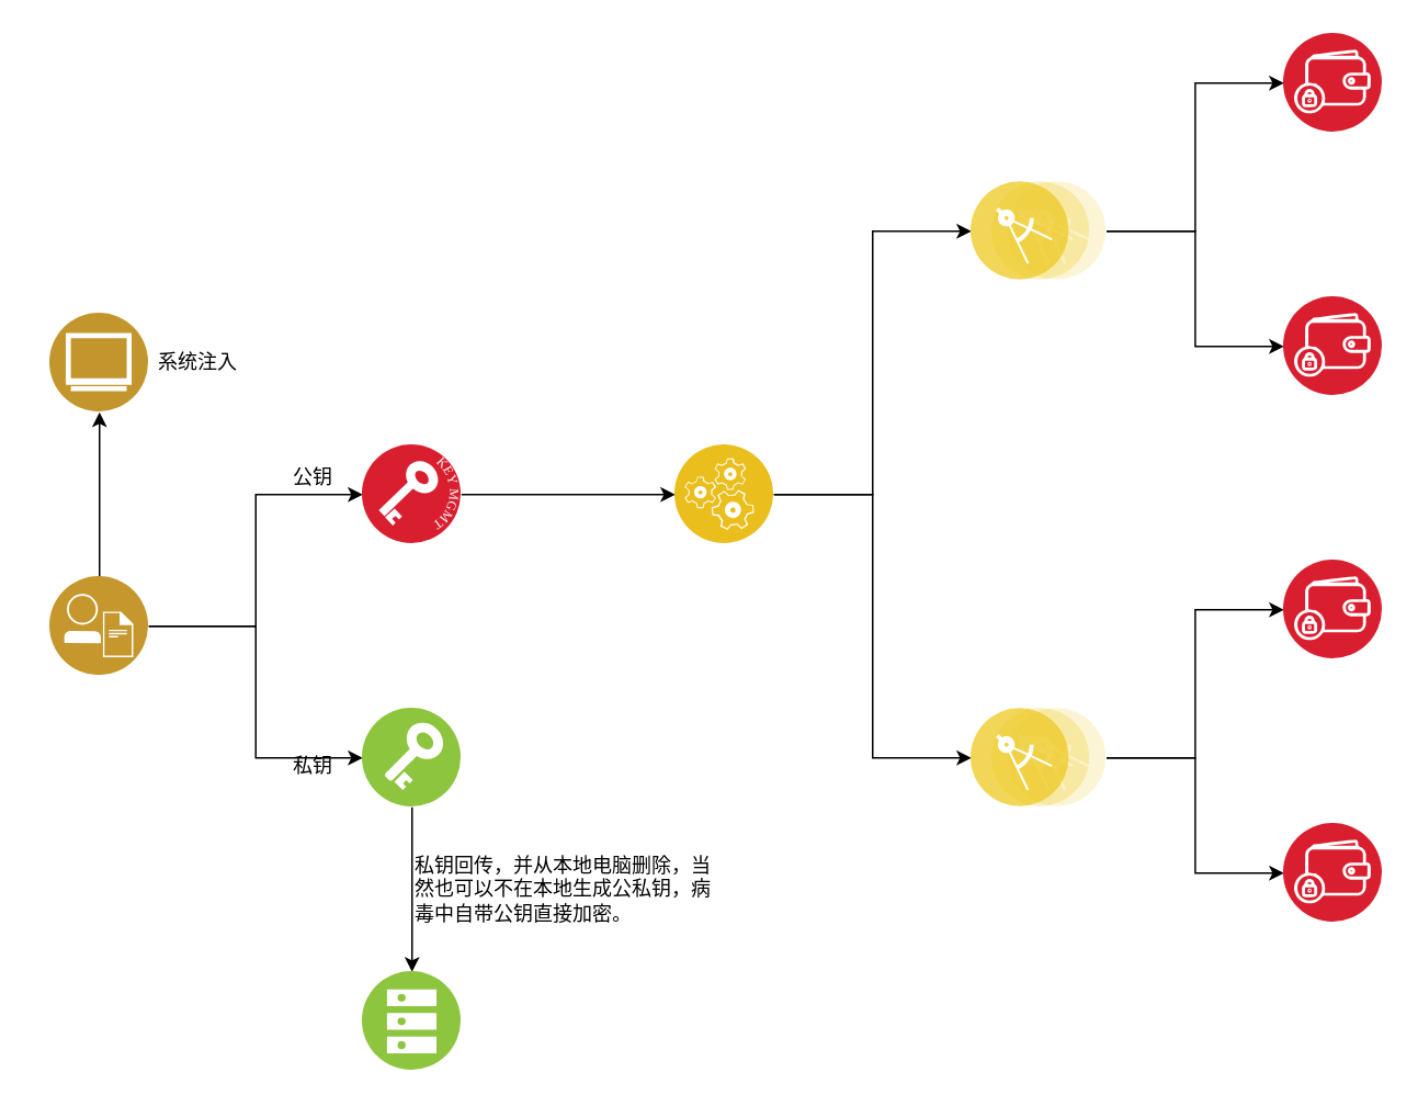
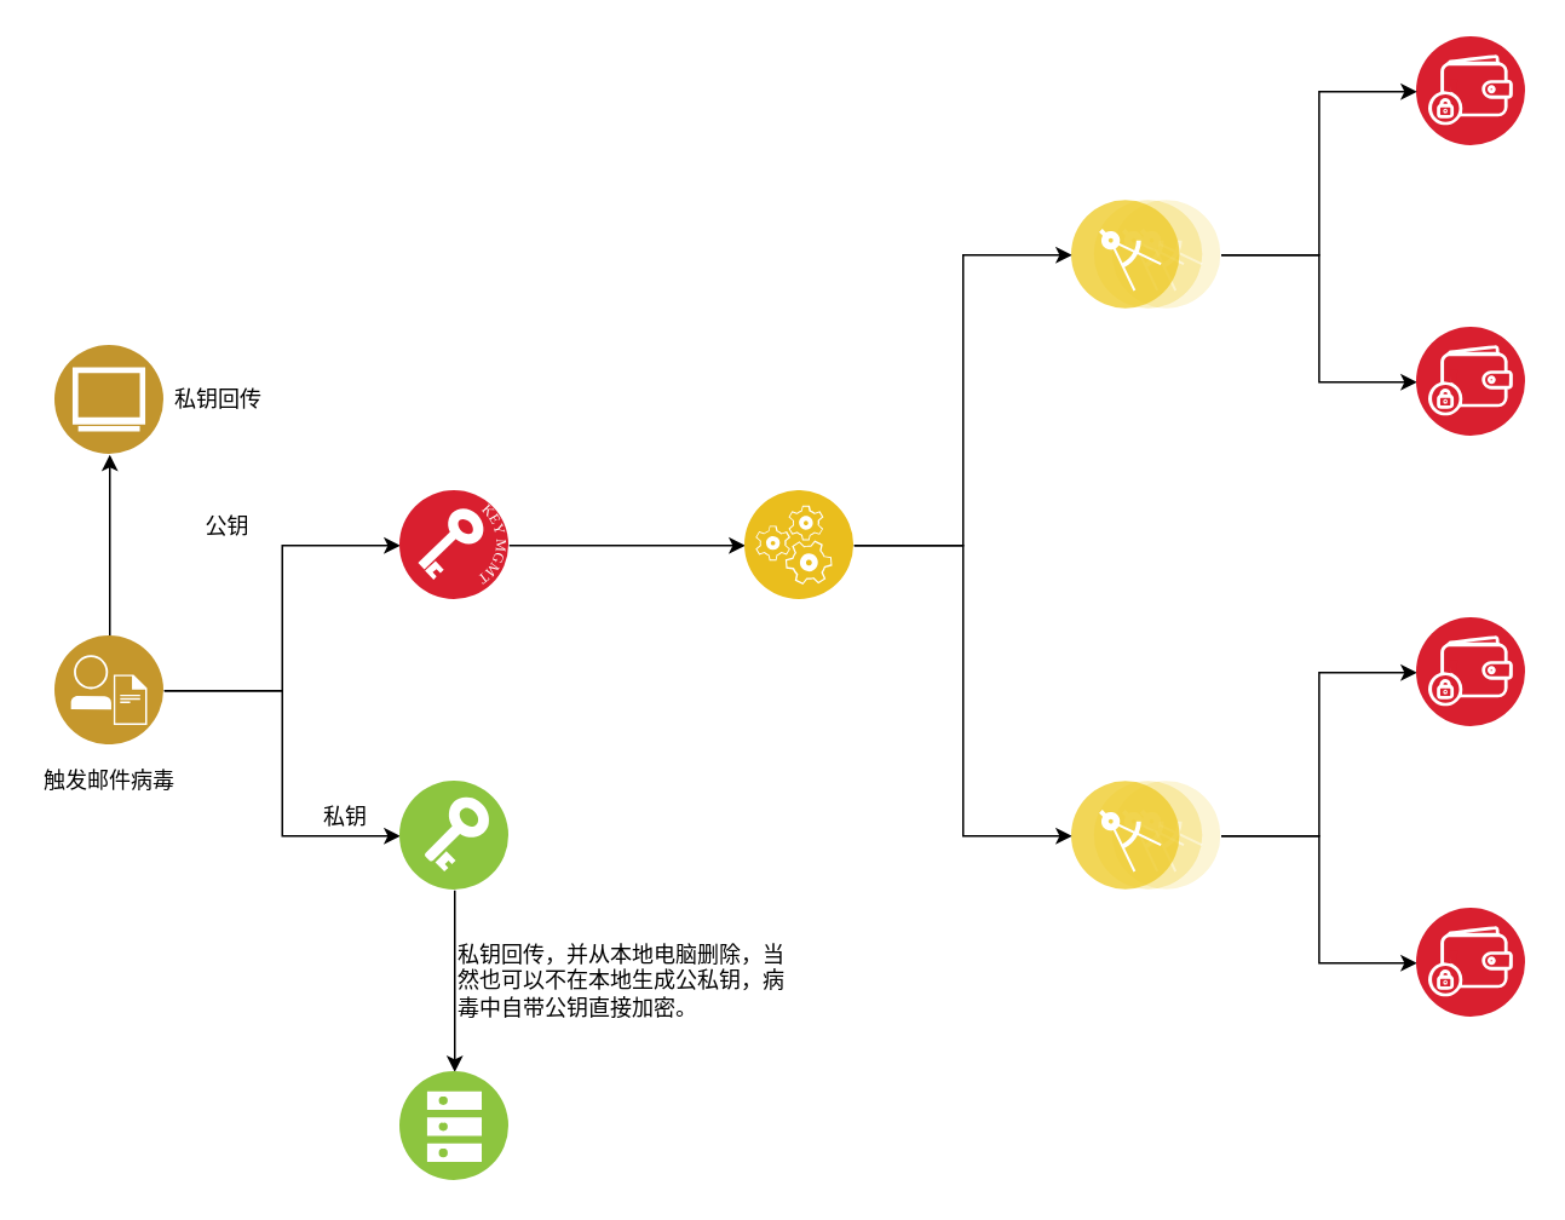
  <mxCell id="0" />
  <mxCell id="1" parent="0" />
  <mxCell id="2" style="edgeStyle=orthogonalEdgeStyle;rounded=0;orthogonalLoop=1;jettySize=auto;html=1;entryX=0;entryY=0.5;entryDx=0;entryDy=0;" edge="1" parent="1" source="21" target="4"><mxGeometry relative="1" as="geometry"><mxPoint x="90" y="300" as="sourcePoint" /></mxGeometry></mxCell>
  <mxCell id="3" style="edgeStyle=orthogonalEdgeStyle;rounded=0;orthogonalLoop=1;jettySize=auto;html=1;" edge="1" parent="1" source="4" target="8"><mxGeometry relative="1" as="geometry" /></mxCell>
  <mxCell id="4" value="" style="aspect=fixed;perimeter=ellipsePerimeter;html=1;align=center;shadow=0;dashed=0;fontColor=#4277BB;labelBackgroundColor=#ffffff;fontSize=12;spacingTop=3;image;image=img/lib/ibm/blockchain/key_management.svg;" vertex="1" parent="1"><mxGeometry x="220" y="270" width="60" height="60" as="geometry" /></mxCell>
  <mxCell id="5" value="" style="aspect=fixed;perimeter=ellipsePerimeter;html=1;align=center;shadow=0;dashed=0;fontColor=#4277BB;labelBackgroundColor=#ffffff;fontSize=12;spacingTop=3;image;image=img/lib/ibm/blockchain/wallet.svg;" vertex="1" parent="1"><mxGeometry x="780" y="20" width="60" height="60" as="geometry" /></mxCell>
  <mxCell id="6" style="edgeStyle=orthogonalEdgeStyle;rounded=0;orthogonalLoop=1;jettySize=auto;html=1;entryX=0;entryY=0.5;entryDx=0;entryDy=0;" edge="1" parent="1" source="8" target="11"><mxGeometry relative="1" as="geometry" /></mxCell>
  <mxCell id="7" style="edgeStyle=orthogonalEdgeStyle;rounded=0;orthogonalLoop=1;jettySize=auto;html=1;entryX=0;entryY=0.5;entryDx=0;entryDy=0;" edge="1" parent="1" source="8" target="14"><mxGeometry relative="1" as="geometry" /></mxCell>
  <mxCell id="8" value="" style="aspect=fixed;perimeter=ellipsePerimeter;html=1;align=center;shadow=0;dashed=0;fontColor=#4277BB;labelBackgroundColor=#ffffff;fontSize=12;spacingTop=3;image;image=img/lib/ibm/applications/runtime_services.svg;" vertex="1" parent="1"><mxGeometry x="410" y="270" width="60" height="60" as="geometry" /></mxCell>
  <mxCell id="9" style="edgeStyle=orthogonalEdgeStyle;rounded=0;orthogonalLoop=1;jettySize=auto;html=1;entryX=0;entryY=0.5;entryDx=0;entryDy=0;" edge="1" parent="1" source="11" target="5"><mxGeometry relative="1" as="geometry" /></mxCell>
  <mxCell id="10" style="edgeStyle=orthogonalEdgeStyle;rounded=0;orthogonalLoop=1;jettySize=auto;html=1;entryX=0;entryY=0.5;entryDx=0;entryDy=0;" edge="1" parent="1" source="11" target="15"><mxGeometry relative="1" as="geometry" /></mxCell>
  <mxCell id="11" value="" style="aspect=fixed;perimeter=ellipsePerimeter;html=1;align=center;shadow=0;dashed=0;fontColor=#4277BB;labelBackgroundColor=#ffffff;fontSize=12;spacingTop=3;image;image=img/lib/ibm/applications/microservice.svg;" vertex="1" parent="1"><mxGeometry x="590" y="110" width="82.2" height="60" as="geometry" /></mxCell>
  <mxCell id="12" style="edgeStyle=orthogonalEdgeStyle;rounded=0;orthogonalLoop=1;jettySize=auto;html=1;entryX=0;entryY=0.5;entryDx=0;entryDy=0;" edge="1" parent="1" source="14" target="16"><mxGeometry relative="1" as="geometry" /></mxCell>
  <mxCell id="13" style="edgeStyle=orthogonalEdgeStyle;rounded=0;orthogonalLoop=1;jettySize=auto;html=1;entryX=0;entryY=0.5;entryDx=0;entryDy=0;" edge="1" parent="1" source="14" target="17"><mxGeometry relative="1" as="geometry" /></mxCell>
  <mxCell id="14" value="" style="aspect=fixed;perimeter=ellipsePerimeter;html=1;align=center;shadow=0;dashed=0;fontColor=#4277BB;labelBackgroundColor=#ffffff;fontSize=12;spacingTop=3;image;image=img/lib/ibm/applications/microservice.svg;" vertex="1" parent="1"><mxGeometry x="590" y="430" width="82.2" height="60" as="geometry" /></mxCell>
  <mxCell id="15" value="" style="aspect=fixed;perimeter=ellipsePerimeter;html=1;align=center;shadow=0;dashed=0;fontColor=#4277BB;labelBackgroundColor=#ffffff;fontSize=12;spacingTop=3;image;image=img/lib/ibm/blockchain/wallet.svg;" vertex="1" parent="1"><mxGeometry x="780" y="180" width="60" height="60" as="geometry" /></mxCell>
  <mxCell id="16" value="" style="aspect=fixed;perimeter=ellipsePerimeter;html=1;align=center;shadow=0;dashed=0;fontColor=#4277BB;labelBackgroundColor=#ffffff;fontSize=12;spacingTop=3;image;image=img/lib/ibm/blockchain/wallet.svg;" vertex="1" parent="1"><mxGeometry x="780" y="340" width="60" height="60" as="geometry" /></mxCell>
  <mxCell id="17" value="" style="aspect=fixed;perimeter=ellipsePerimeter;html=1;align=center;shadow=0;dashed=0;fontColor=#4277BB;labelBackgroundColor=#ffffff;fontSize=12;spacingTop=3;image;image=img/lib/ibm/blockchain/wallet.svg;" vertex="1" parent="1"><mxGeometry x="780" y="500" width="60" height="60" as="geometry" /></mxCell>
+ <mxCell id="18" value="触发邮件病毒" style="text;html=1;strokeColor=none;fillColor=none;align=center;verticalAlign=middle;whiteSpace=wrap;rounded=0;" vertex="1" parent="1"><mxGeometry x="20" y="420" width="80" height="20" as="geometry" /></mxCell>
  <mxCell id="19" style="edgeStyle=orthogonalEdgeStyle;rounded=0;orthogonalLoop=1;jettySize=auto;html=1;entryX=0;entryY=0.5;entryDx=0;entryDy=0;" edge="1" parent="1" source="21" target="23"><mxGeometry relative="1" as="geometry" /></mxCell>
  <mxCell id="20" style="edgeStyle=orthogonalEdgeStyle;rounded=0;orthogonalLoop=1;jettySize=auto;html=1;entryX=0.5;entryY=1;entryDx=0;entryDy=0;" edge="1" parent="1" source="21" target="28"><mxGeometry relative="1" as="geometry" /></mxCell>
  <mxCell id="21" value="" style="aspect=fixed;perimeter=ellipsePerimeter;html=1;align=center;shadow=0;dashed=0;fontColor=#4277BB;labelBackgroundColor=#ffffff;fontSize=12;spacingTop=3;image;image=img/lib/ibm/users/integrated_digital_experiences.svg;" vertex="1" parent="1"><mxGeometry x="30" y="350" width="60" height="60" as="geometry" /></mxCell>
  <mxCell id="22" style="edgeStyle=orthogonalEdgeStyle;rounded=0;orthogonalLoop=1;jettySize=auto;html=1;entryX=0.5;entryY=0;entryDx=0;entryDy=0;" edge="1" parent="1" source="23" target="24"><mxGeometry relative="1" as="geometry" /></mxCell>
  <mxCell id="23" value="" style="aspect=fixed;perimeter=ellipsePerimeter;html=1;align=center;shadow=0;dashed=0;fontColor=#4277BB;labelBackgroundColor=#ffffff;fontSize=12;spacingTop=3;image;image=img/lib/ibm/vpc/Key.svg;" vertex="1" parent="1"><mxGeometry x="220" y="430" width="60" height="60" as="geometry" /></mxCell>
  <mxCell id="24" value="" style="aspect=fixed;perimeter=ellipsePerimeter;html=1;align=center;shadow=0;dashed=0;fontColor=#4277BB;labelBackgroundColor=#ffffff;fontSize=12;spacingTop=3;image;image=img/lib/ibm/vpc/BareMetalServer.svg;" vertex="1" parent="1"><mxGeometry x="220" y="590" width="60" height="60" as="geometry" /></mxCell>
- <mxCell id="25" value="公钥" style="text;html=1;strokeColor=none;fillColor=none;align=center;verticalAlign=middle;whiteSpace=wrap;rounded=0;" vertex="1" parent="1"><mxGeometry x="170" y="280" width="40" height="20" as="geometry" /></mxCell>
- <mxCell id="26" value="私钥" style="text;html=1;strokeColor=none;fillColor=none;align=center;verticalAlign=middle;whiteSpace=wrap;rounded=0;" vertex="1" parent="1"><mxGeometry x="170" y="455" width="40" height="20" as="geometry" /></mxCell>
+ <mxCell id="25" value="公钥" style="text;html=1;strokeColor=none;fillColor=none;align=center;verticalAlign=middle;whiteSpace=wrap;rounded=0;" vertex="1" parent="1"><mxGeometry x="105" y="280" width="40" height="20" as="geometry" /></mxCell>
+ <mxCell id="26" value="私钥" style="text;html=1;strokeColor=none;fillColor=none;align=center;verticalAlign=middle;whiteSpace=wrap;rounded=0;" vertex="1" parent="1"><mxGeometry x="170" y="440" width="40" height="20" as="geometry" /></mxCell>
  <mxCell id="27" value="私钥回传，并从本地电脑删除，当然也可以不在本地生成公私钥，病毒中自带公钥直接加密。" style="text;html=1;strokeColor=none;fillColor=none;align=left;verticalAlign=middle;whiteSpace=wrap;rounded=0;" vertex="1" parent="1"><mxGeometry x="250" y="515" width="190" height="50" as="geometry" /></mxCell>
  <mxCell id="28" value="" style="aspect=fixed;perimeter=ellipsePerimeter;html=1;align=center;shadow=0;dashed=0;fontColor=#4277BB;labelBackgroundColor=#ffffff;fontSize=12;spacingTop=3;image;image=img/lib/ibm/users/browser.svg;" vertex="1" parent="1"><mxGeometry x="30" y="190" width="60" height="60" as="geometry" /></mxCell>
- <mxCell id="29" value="系统注入" style="text;html=1;strokeColor=none;fillColor=none;align=center;verticalAlign=middle;whiteSpace=wrap;rounded=0;" vertex="1" parent="1"><mxGeometry x="90" y="210" width="60" height="20" as="geometry" /></mxCell>
+ <mxCell id="29" value="私钥回传" style="text;html=1;strokeColor=none;fillColor=none;align=center;verticalAlign=middle;whiteSpace=wrap;rounded=0;" vertex="1" parent="1"><mxGeometry x="90" y="210" width="60" height="20" as="geometry" /></mxCell>
